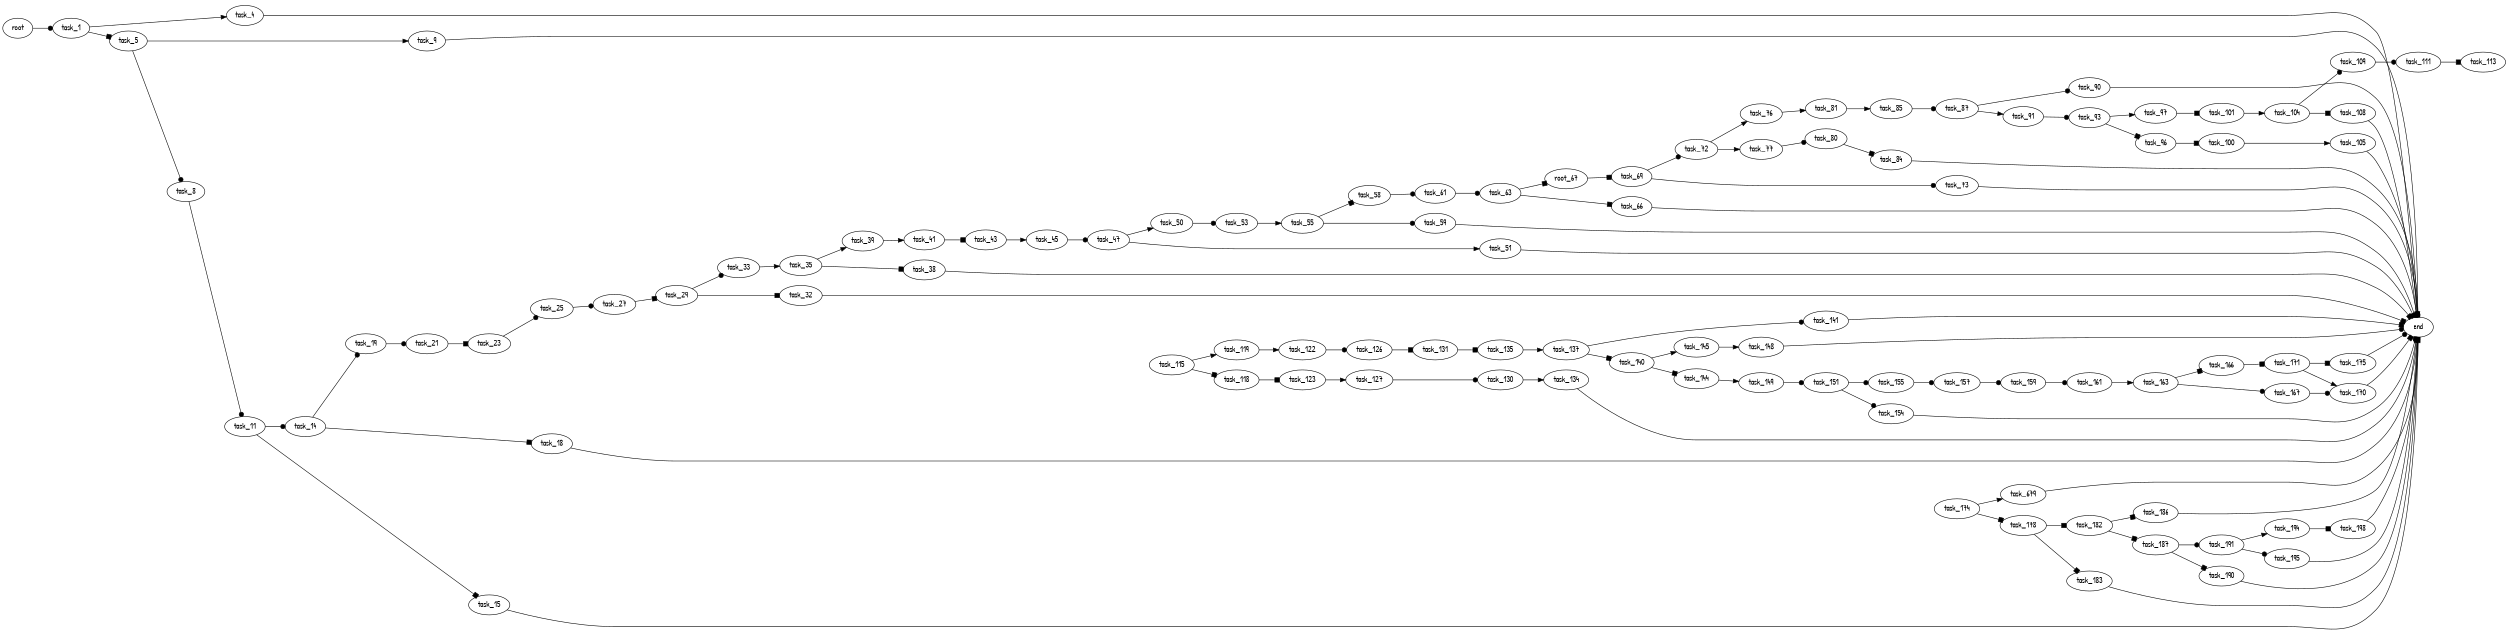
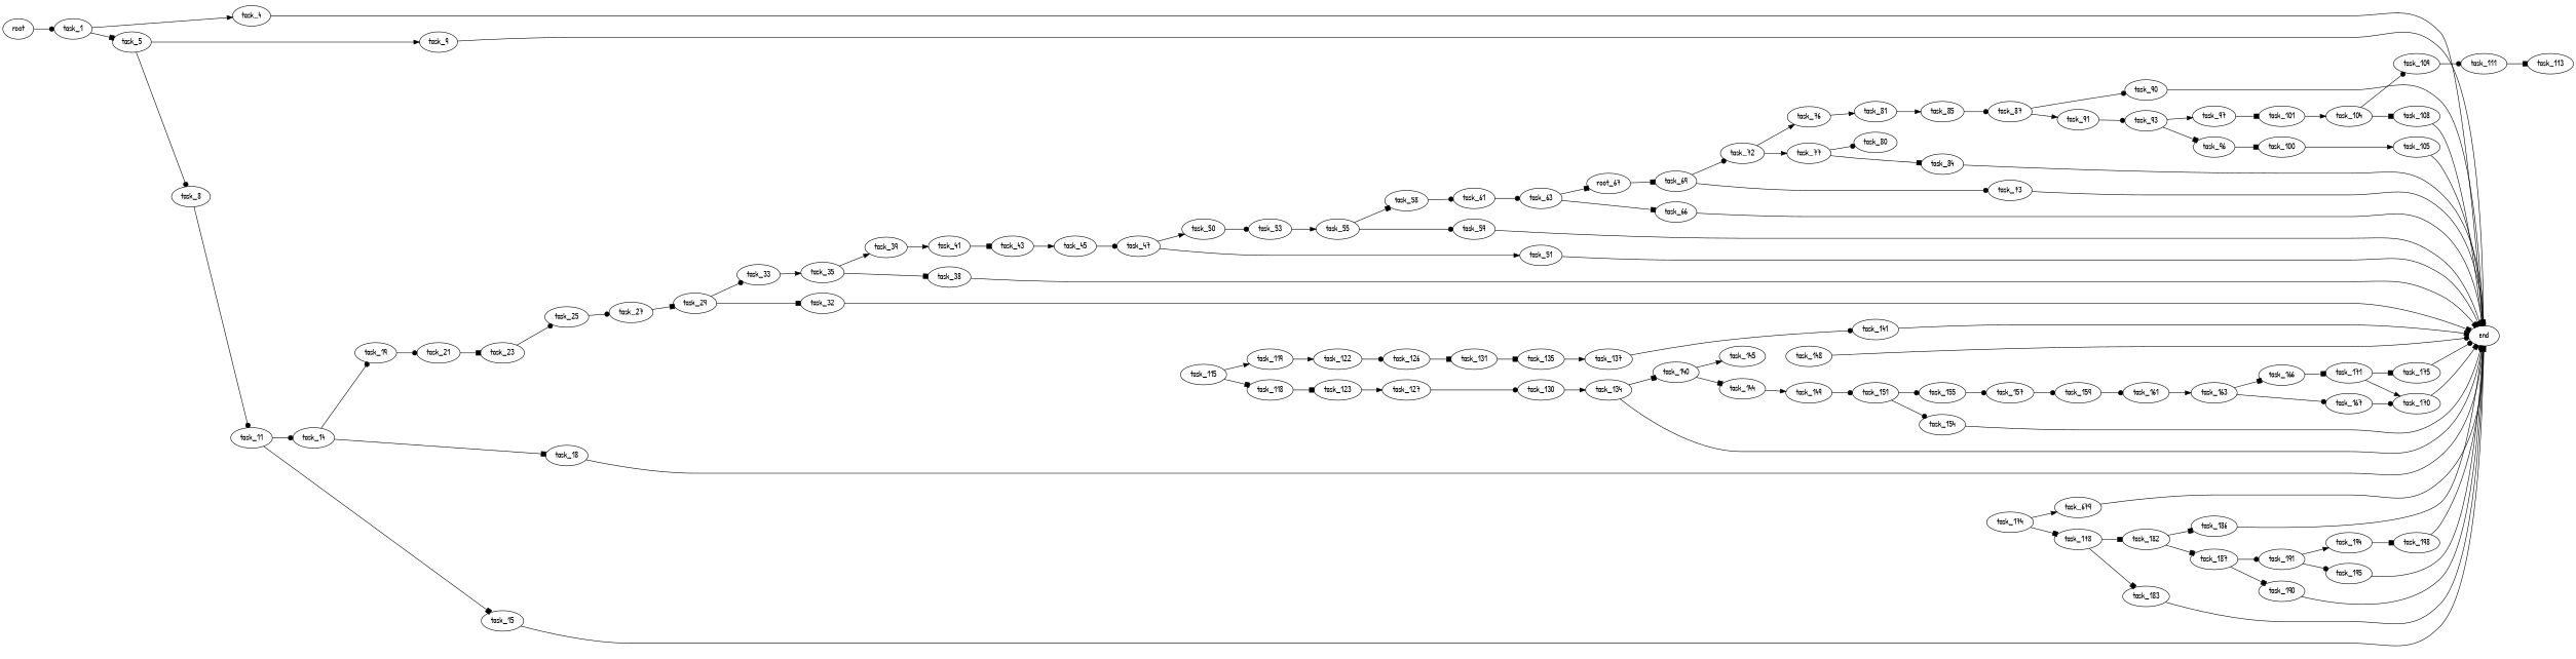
  digraph {
    fontname="Patrick Hand"
    rankdir=LR
    node [fontname="Patrick Hand"]
    edge [arrowhead=box fontname="Patrick Hand"]
    root
    task_1
    task_4
    task_5
    end
    task_8
    task_9
    task_11
    task_14
    task_15
    task_18
    task_19
    task_21
    task_23
    task_25
    task_27
    task_29
    task_32
    task_33
    task_35
    task_38
    task_39
    task_41
    task_43
    task_45
    task_47
    task_50
    task_51
    task_53
    task_55
    task_58
    task_59
    task_61
    task_63
    task_66
    n36 [label=root_67]
    task_69
    task_72
    task_73
    task_76
    task_77
    task_81
    task_80
    task_85
    task_84
    task_87
    task_90
    task_91
    task_93
    task_96
    task_97
    task_100
    task_101
    task_105
    task_104
    task_108
    task_109
    task_111
    task_113
    task_115
    task_118
    task_119
    task_123
    task_122
    task_127
    task_126
    task_131
    task_130
    task_135
    task_134
    task_137
    task_140
    task_141
    task_144
    task_145
    task_149
    task_148
    task_151
    task_154
    task_155
    task_157
    task_159
    task_161
    task_163
    task_166
    task_167
    task_171
    task_170
    task_175
    task_174
    task_178
    n92 [label=task_679]
    task_182
    task_183
    task_186
    task_187
    task_190
    task_191
    task_194
    task_195
    task_198
    root -> task_1 [arrowhead=dot]
    task_1 -> task_4 [arrowhead=normal]
    task_1 -> task_5
    task_4 -> end [arrowhead=normal]
    task_5 -> task_8 [arrowhead=dot]
    task_5 -> task_9 [arrowhead=normal]
    task_8 -> task_11 [arrowhead=dot]
    task_9 -> end [arrowhead=dot]
    task_11 -> task_14 [arrowhead=dot]
    task_11 -> task_15
    task_14 -> task_18
    task_14 -> task_19 [arrowhead=dot]
    task_15 -> end
    task_18 -> end [arrowhead=dot]
    task_19 -> task_21 [arrowhead=dot]
    task_21 -> task_23
    task_23 -> task_25 [arrowhead=dot]
    task_25 -> task_27 [arrowhead=dot]
    task_27 -> task_29
    task_29 -> task_32
    task_29 -> task_33 [arrowhead=dot]
    task_32 -> end
    task_33 -> task_35 [arrowhead=normal]
    task_35 -> task_38
    task_35 -> task_39 [arrowhead=normal]
    task_38 -> end
    task_39 -> task_41 [arrowhead=normal]
    task_41 -> task_43
    task_43 -> task_45 [arrowhead=normal]
    task_45 -> task_47 [arrowhead=dot]
    task_47 -> task_50 [arrowhead=normal]
    task_47 -> task_51 [arrowhead=normal]
    task_50 -> task_53 [arrowhead=dot]
    task_51 -> end
    task_53 -> task_55 [arrowhead=normal]
    task_55 -> task_58
    task_55 -> task_59 [arrowhead=dot]
    task_58 -> task_61 [arrowhead=dot]
    task_59 -> end [arrowhead=dot]
    task_61 -> task_63 [arrowhead=dot]
    task_63 -> task_66
    task_63 -> n36
    task_66 -> end [arrowhead=dot]
    n36 -> task_69
    task_69 -> task_72 [arrowhead=dot]
    task_69 -> task_73 [arrowhead=dot]
    task_72 -> task_76 [arrowhead=normal]
    task_72 -> task_77 [arrowhead=normal]
    task_73 -> end
    task_76 -> task_81 [arrowhead=normal]
    task_77 -> task_80 [arrowhead=dot]
    task_81 -> task_85 [arrowhead=normal]
-   task_80 -> task_84
+   task_77 -> task_84
    task_85 -> task_87 [arrowhead=dot]
    task_84 -> end [arrowhead=normal]
    task_87 -> task_90 [arrowhead=dot]
    task_87 -> task_91 [arrowhead=normal]
    task_90 -> end
    task_91 -> task_93 [arrowhead=dot]
    task_93 -> task_96
    task_93 -> task_97 [arrowhead=normal]
    task_96 -> task_100
    task_97 -> task_101
    task_100 -> task_105 [arrowhead=normal]
    task_101 -> task_104 [arrowhead=normal]
    task_105 -> end
    task_104 -> task_108
    task_104 -> task_109 [arrowhead=dot]
    task_108 -> end [arrowhead=dot]
    task_109 -> task_111 [arrowhead=dot]
    task_111 -> task_113
    task_115 -> task_118
    task_115 -> task_119 [arrowhead=normal]
    task_118 -> task_123
    task_119 -> task_122 [arrowhead=normal]
    task_123 -> task_127 [arrowhead=normal]
    task_122 -> task_126 [arrowhead=dot]
    task_127 -> task_130 [arrowhead=dot]
    task_126 -> task_131
    task_131 -> task_135
    task_130 -> task_134 [arrowhead=normal]
    task_135 -> task_137 [arrowhead=normal]
    task_134 -> end
-   task_137 -> task_140
+   task_134 -> task_140
    task_137 -> task_141 [arrowhead=dot]
    task_140 -> task_144
    task_140 -> task_145 [arrowhead=normal]
    task_141 -> end
    task_144 -> task_149 [arrowhead=normal]
-   task_145 -> task_148 [arrowhead=normal]
    task_149 -> task_151 [arrowhead=dot]
    task_148 -> end [arrowhead=dot]
    task_151 -> task_154 [arrowhead=dot]
    task_151 -> task_155 [arrowhead=dot]
    task_154 -> end [arrowhead=dot]
    task_155 -> task_157 [arrowhead=dot]
    task_157 -> task_159 [arrowhead=dot]
    task_159 -> task_161 [arrowhead=dot]
    task_161 -> task_163 [arrowhead=normal]
    task_163 -> task_166
    task_163 -> task_167 [arrowhead=dot]
    task_166 -> task_171
    task_167 -> task_170 [arrowhead=dot]
    task_171 -> task_170 [arrowhead=normal]
    task_171 -> task_175
    task_170 -> end
    task_175 -> end [arrowhead=dot]
    task_174 -> task_178
    task_174 -> n92 [arrowhead=normal]
    task_178 -> task_182
    task_178 -> task_183
    n92 -> end [arrowhead=normal]
    task_182 -> task_186
    task_182 -> task_187
    task_183 -> end [arrowhead=dot]
    task_186 -> end [arrowhead=normal]
    task_187 -> task_190
    task_187 -> task_191 [arrowhead=dot]
    task_190 -> end
    task_191 -> task_194 [arrowhead=normal]
    task_191 -> task_195 [arrowhead=dot]
    task_194 -> task_198
    task_195 -> end [arrowhead=dot]
    task_198 -> end
  }
